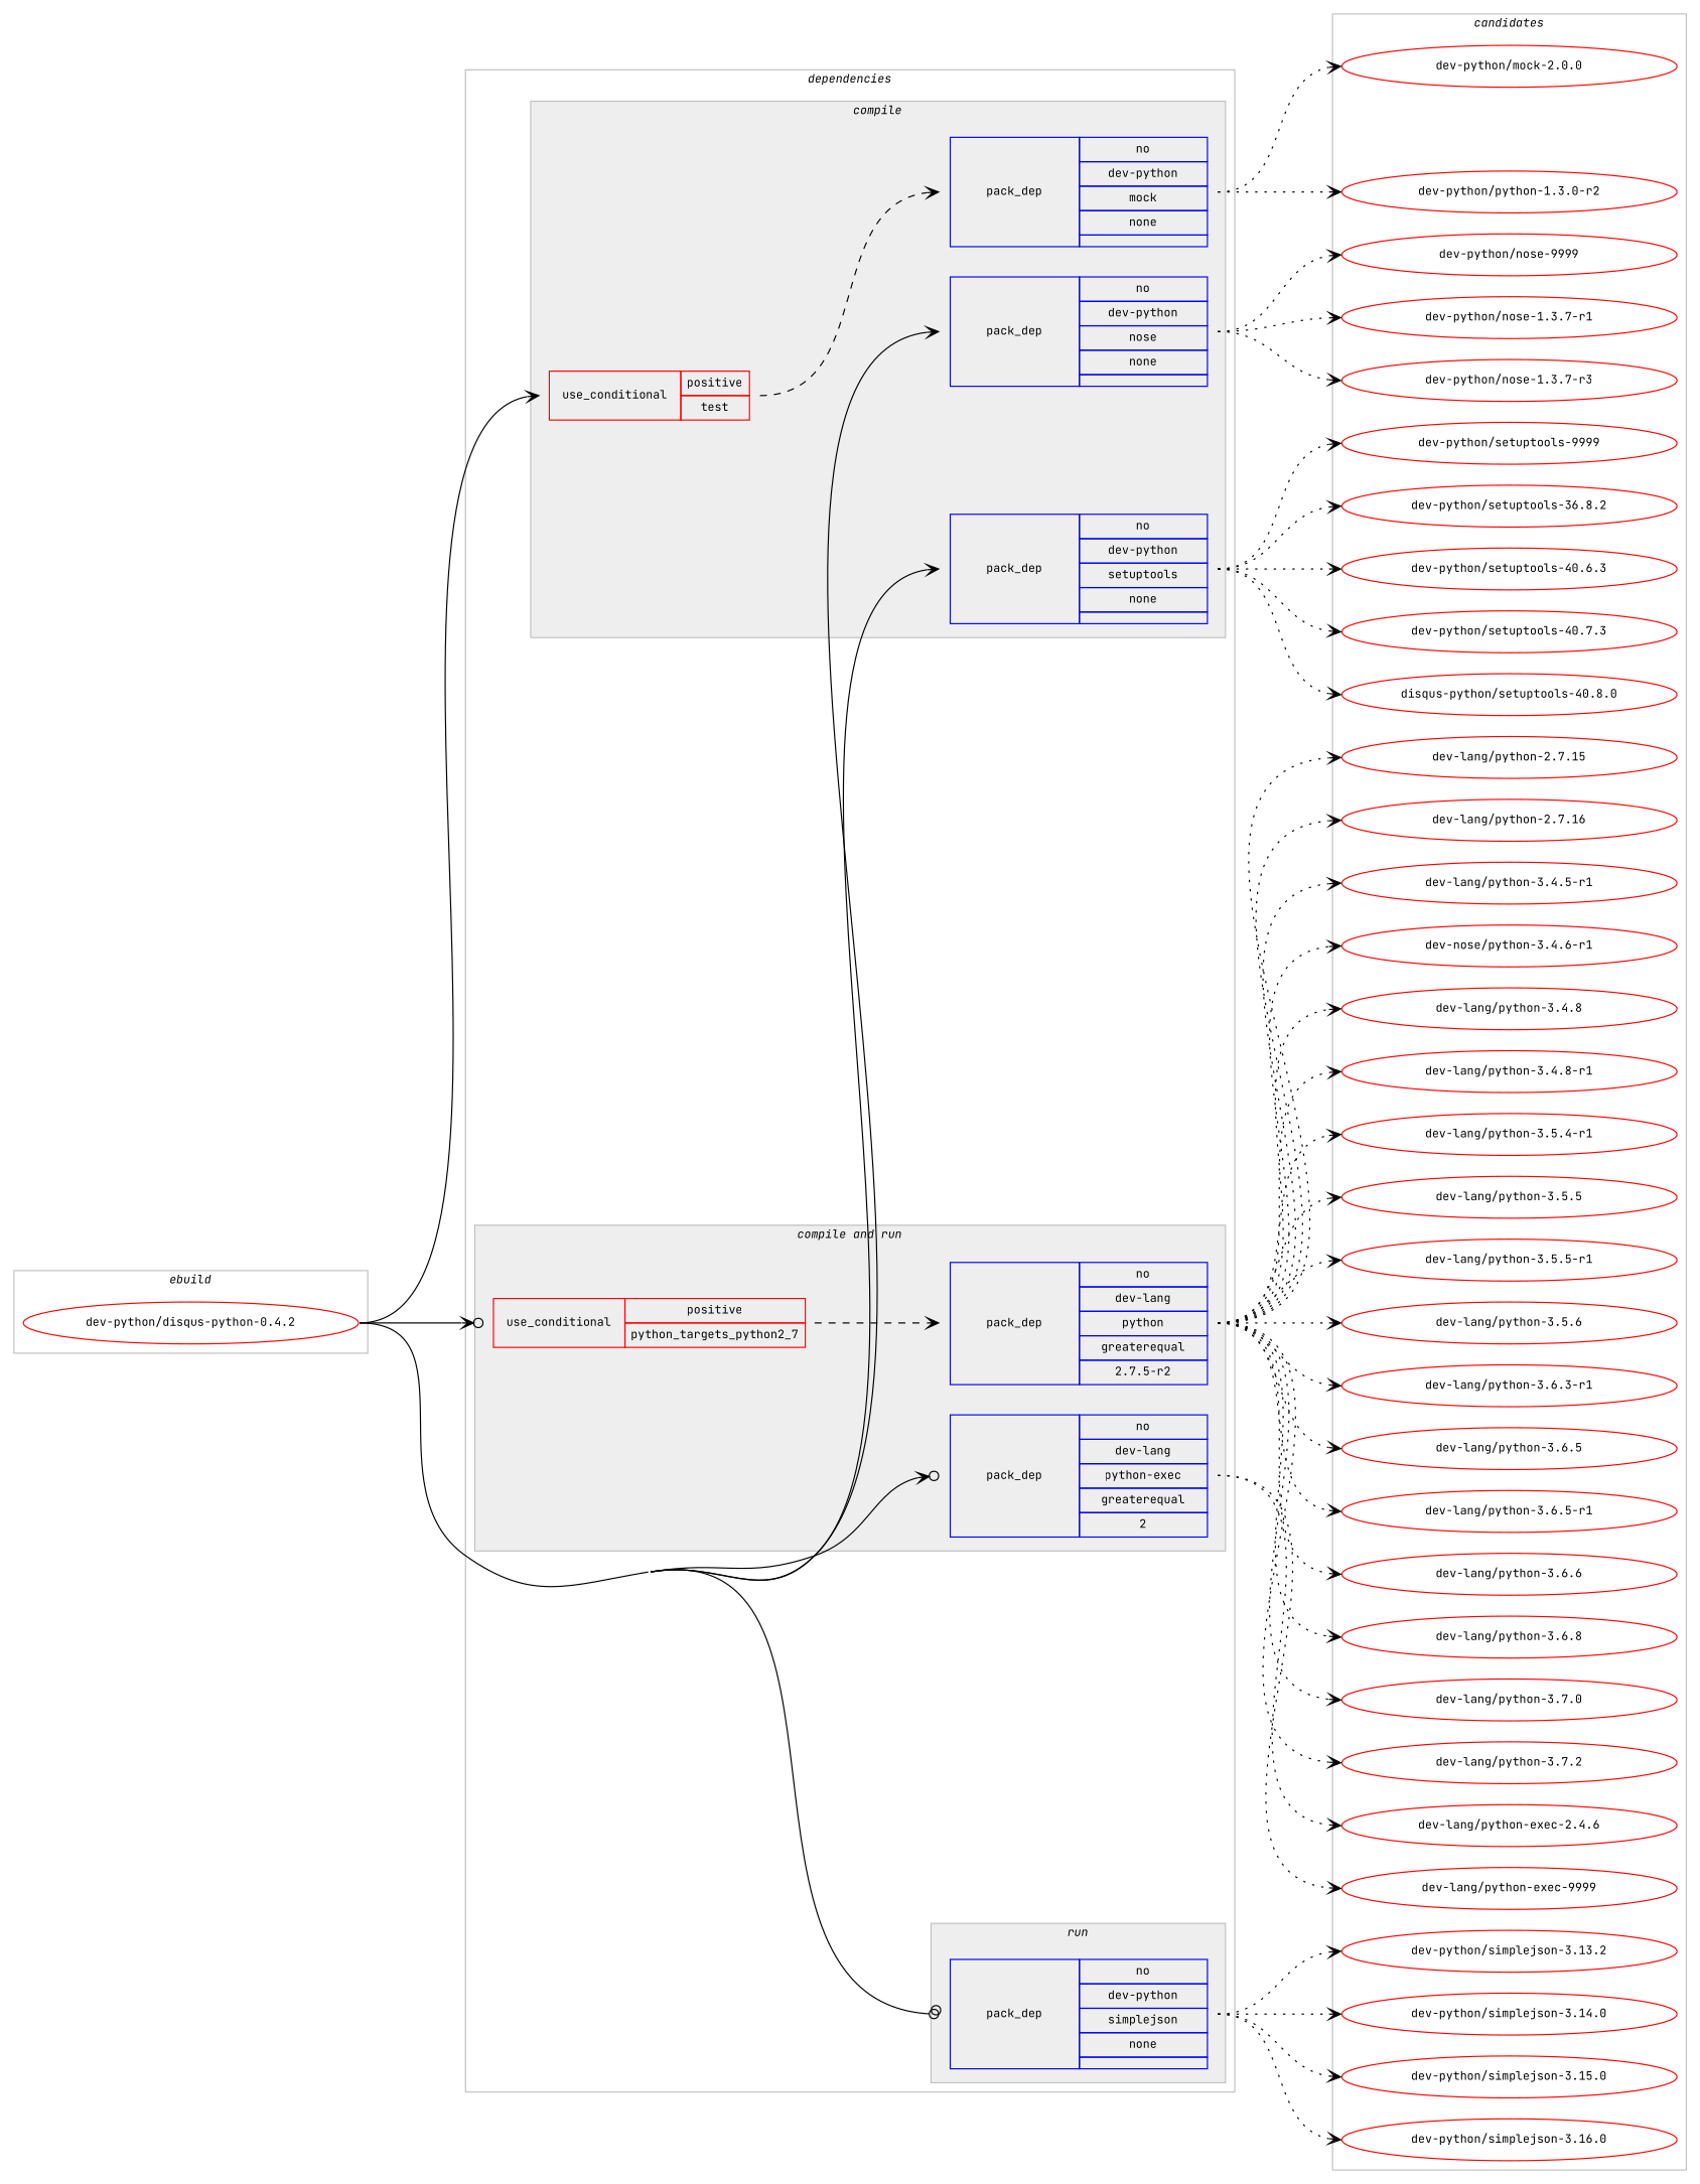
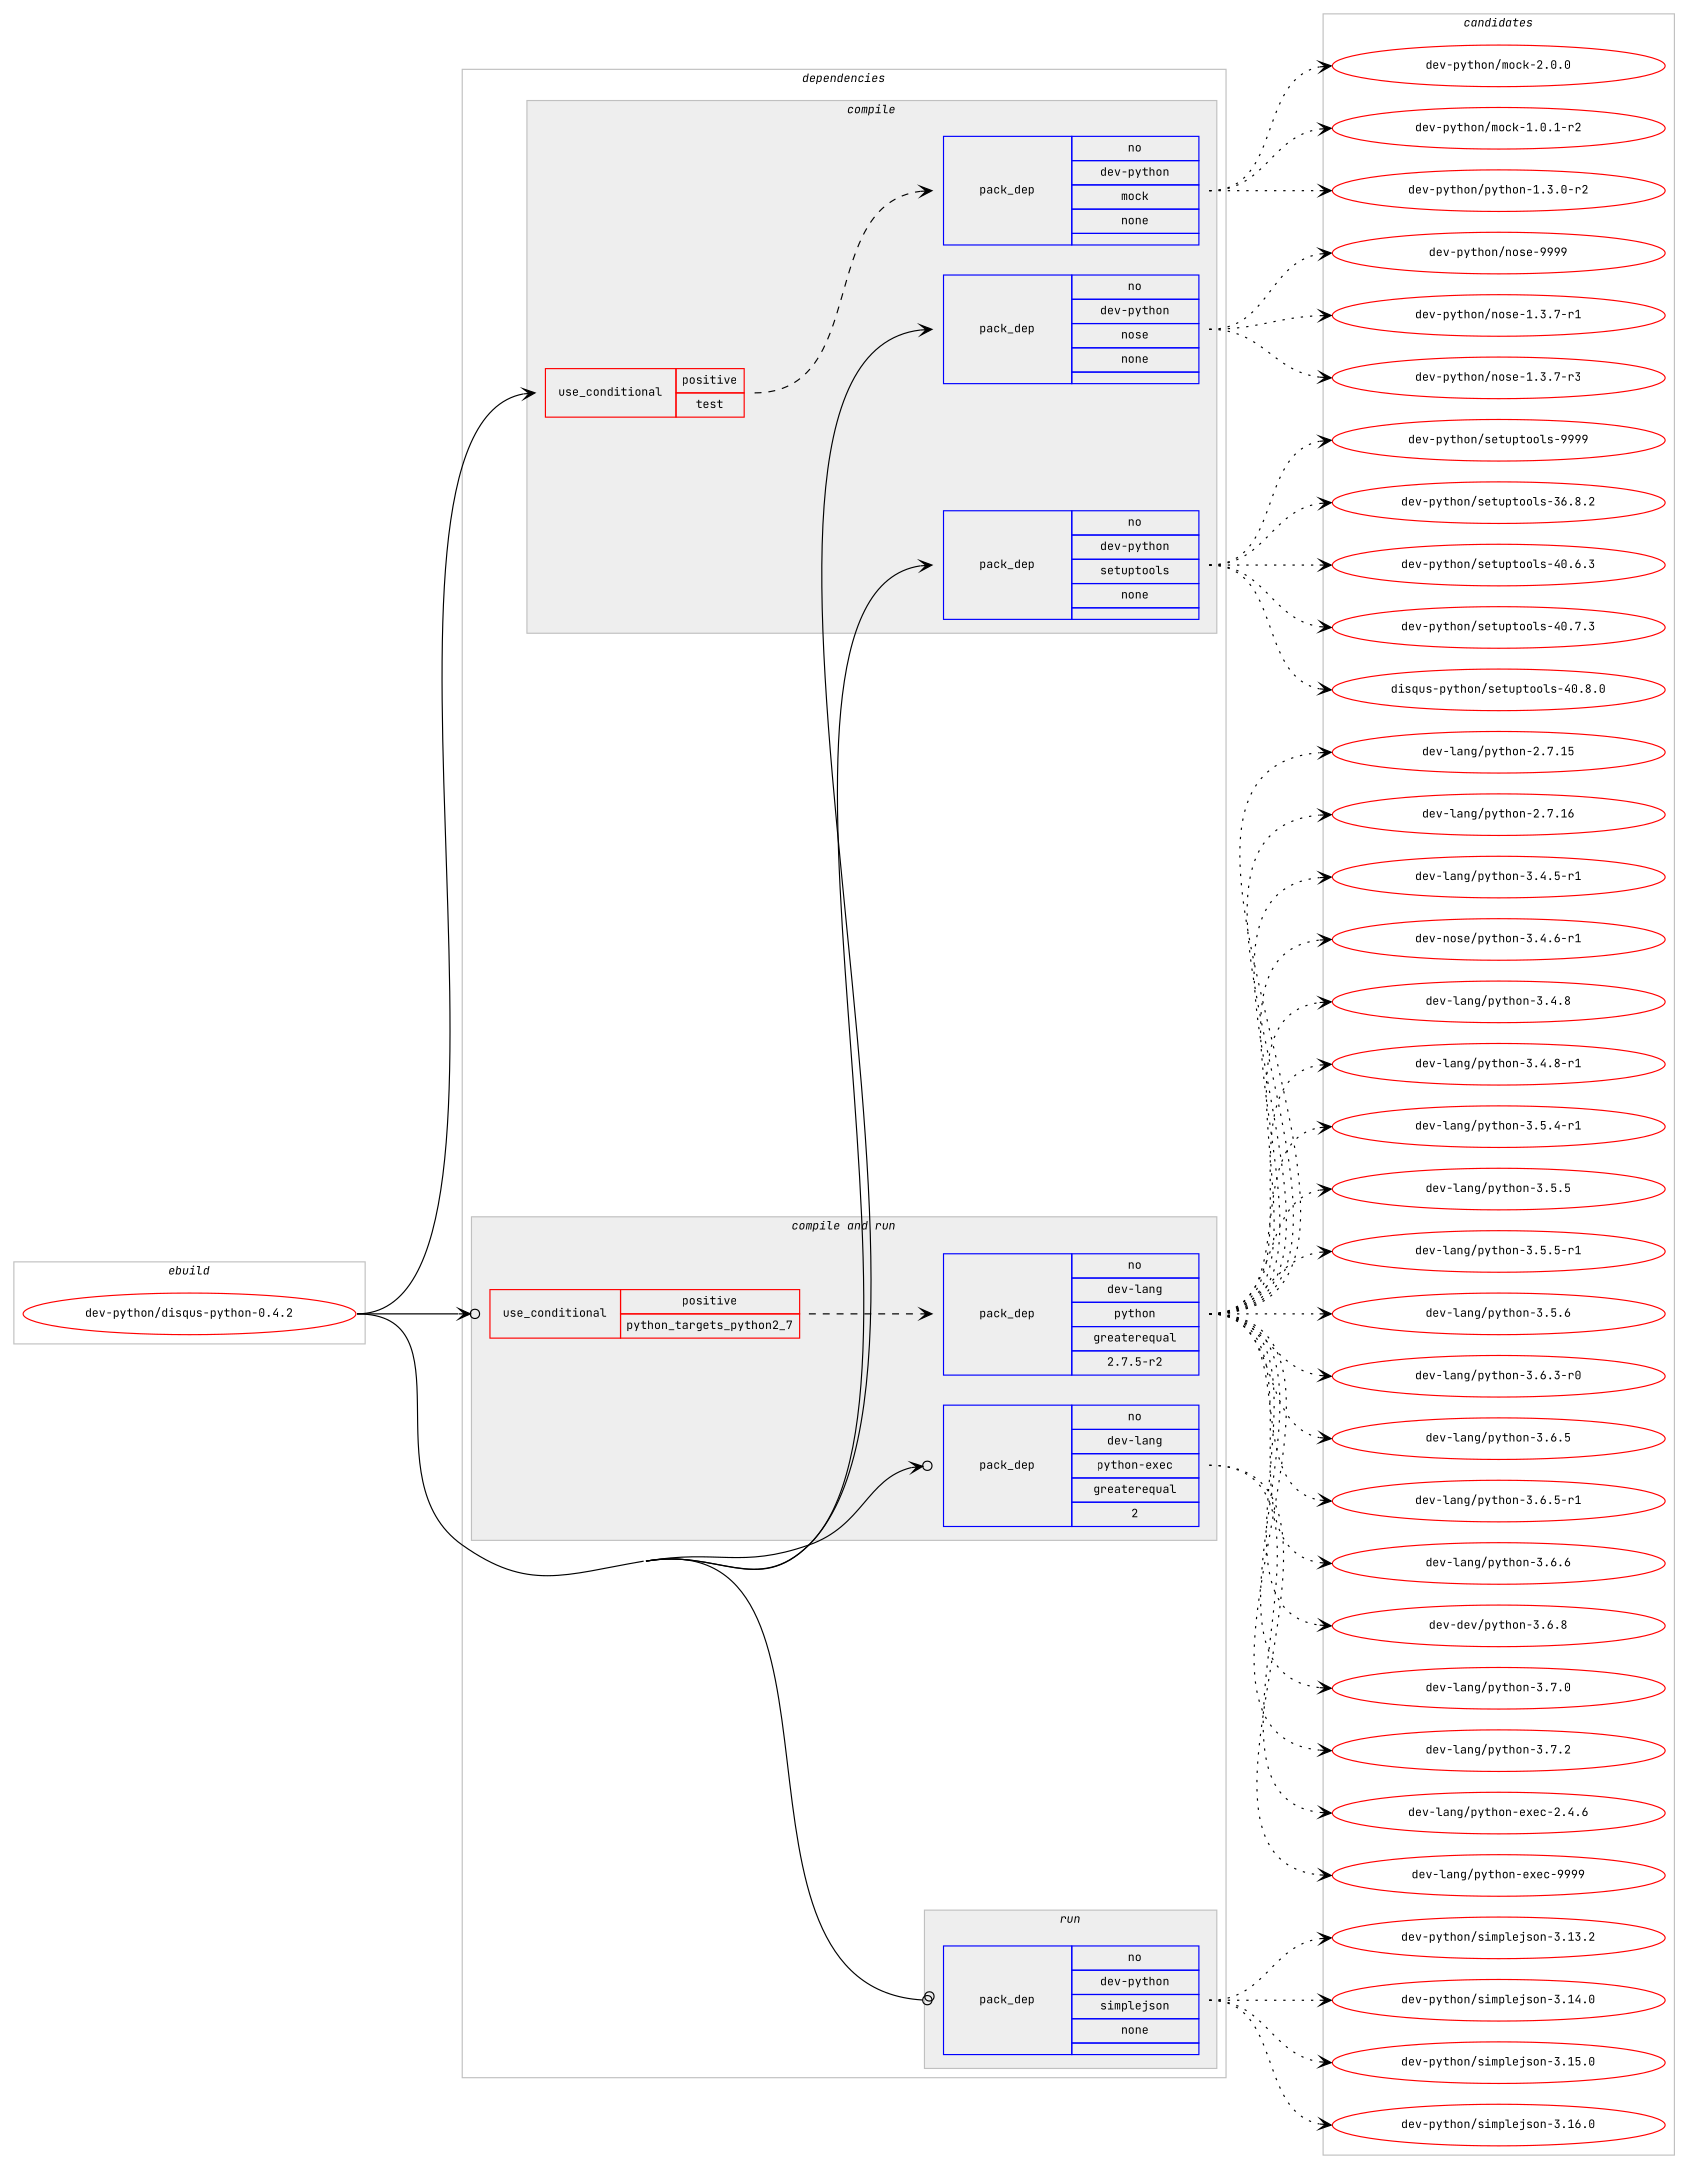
  digraph {
    compound=true
    concentrate=true
    fontname="JetBrains Mono"
    fontsize=10
    newrank=true
    rankdir=LR
    ranksep=1.5
    node [color=red fontname="JetBrains Mono" fontsize=10]
    edge [arrowhead=vee fontname="JetBrains Mono" headport=w style=dotted tailport=e weight=100]
    n1 [label="dev-python/disqus-python-0.4.2" width=4]
    n2 [color=blue label=<<TABLE BORDER="0" CELLBORDER="1" CELLSPACING="0" CELLPADDING="4" WIDTH="220"><TR><TD ROWSPAN="6" CELLPADDING="30">pack_dep</TD></TR><TR><TD WIDTH="110">no</TD></TR><TR><TD>dev-python</TD></TR><TR><TD>mock</TD></TR><TR><TD>none</TD></TR><TR><TD></TD></TR></TABLE>> shape=none]
    n3 [label=<<TABLE BORDER="0" CELLBORDER="1" CELLSPACING="0" CELLPADDING="4"><TR><TD ROWSPAN="3" CELLPADDING="10">use_conditional</TD></TR><TR><TD>positive</TD></TR><TR><TD>test</TD></TR></TABLE>> shape=none]
    n4 [color=blue label=<<TABLE BORDER="0" CELLBORDER="1" CELLSPACING="0" CELLPADDING="4" WIDTH="220"><TR><TD ROWSPAN="6" CELLPADDING="30">pack_dep</TD></TR><TR><TD WIDTH="110">no</TD></TR><TR><TD>dev-python</TD></TR><TR><TD>nose</TD></TR><TR><TD>none</TD></TR><TR><TD></TD></TR></TABLE>> shape=none]
    n5 [color=blue label=<<TABLE BORDER="0" CELLBORDER="1" CELLSPACING="0" CELLPADDING="4" WIDTH="220"><TR><TD ROWSPAN="6" CELLPADDING="30">pack_dep</TD></TR><TR><TD WIDTH="110">no</TD></TR><TR><TD>dev-python</TD></TR><TR><TD>setuptools</TD></TR><TR><TD>none</TD></TR><TR><TD></TD></TR></TABLE>> shape=none]
    n6 [color=blue label=<<TABLE BORDER="0" CELLBORDER="1" CELLSPACING="0" CELLPADDING="4" WIDTH="220"><TR><TD ROWSPAN="6" CELLPADDING="30">pack_dep</TD></TR><TR><TD WIDTH="110">no</TD></TR><TR><TD>dev-lang</TD></TR><TR><TD>python</TD></TR><TR><TD>greaterequal</TD></TR><TR><TD>2.7.5-r2</TD></TR></TABLE>> shape=none]
    n7 [label=<<TABLE BORDER="0" CELLBORDER="1" CELLSPACING="0" CELLPADDING="4"><TR><TD ROWSPAN="3" CELLPADDING="10">use_conditional</TD></TR><TR><TD>positive</TD></TR><TR><TD>python_targets_python2_7</TD></TR></TABLE>> shape=none]
    n8 [color=blue label=<<TABLE BORDER="0" CELLBORDER="1" CELLSPACING="0" CELLPADDING="4" WIDTH="220"><TR><TD ROWSPAN="6" CELLPADDING="30">pack_dep</TD></TR><TR><TD WIDTH="110">no</TD></TR><TR><TD>dev-lang</TD></TR><TR><TD>python-exec</TD></TR><TR><TD>greaterequal</TD></TR><TR><TD>2</TD></TR></TABLE>> shape=none]
    n9 [color=blue label=<<TABLE BORDER="0" CELLBORDER="1" CELLSPACING="0" CELLPADDING="4" WIDTH="220"><TR><TD ROWSPAN="6" CELLPADDING="30">pack_dep</TD></TR><TR><TD WIDTH="110">no</TD></TR><TR><TD>dev-python</TD></TR><TR><TD>simplejson</TD></TR><TR><TD>none</TD></TR><TR><TD></TD></TR></TABLE>> shape=none]
+   n10 [label="dev-python/mock-1.0.1-r2" width=4]
    n11 [label="dev-python/python-1.3.0-r2" width=4]
    n12 [label="dev-python/mock-2.0.0" width=4]
    n13 [label="dev-python/nose-1.3.7-r1" width=4]
    n14 [label="dev-python/nose-1.3.7-r3" width=4]
    n15 [label="dev-python/nose-9999" width=4]
    n16 [label="dev-python/setuptools-36.8.2" width=4]
    n17 [label="dev-python/setuptools-40.6.3" width=4]
    n18 [label="dev-python/setuptools-40.7.3" width=4]
    n19 [label="disqus-python/setuptools-40.8.0" width=4]
    n20 [label="dev-python/setuptools-9999" width=4]
    n21 [label="dev-lang/python-2.7.15" width=4]
    n22 [label="dev-lang/python-2.7.16" width=4]
    n23 [label="dev-lang/python-3.4.5-r1" width=4]
    n24 [label="dev-nose/python-3.4.6-r1" width=4]
    n25 [label="dev-lang/python-3.4.8" width=4]
    n26 [label="dev-lang/python-3.4.8-r1" width=4]
    n27 [label="dev-lang/python-3.5.4-r1" width=4]
    n28 [label="dev-lang/python-3.5.5" width=4]
    n29 [label="dev-lang/python-3.5.5-r1" width=4]
    n30 [label="dev-lang/python-3.5.6" width=4]
-   n31 [label="dev-lang/python-3.6.3-r1" width=4]
+   n31 [label="dev-lang/python-3.6.3-r0" width=4]
    n32 [label="dev-lang/python-3.6.5" width=4]
    n33 [label="dev-lang/python-3.6.5-r1" width=4]
    n34 [label="dev-lang/python-3.6.6" width=4]
-   n35 [label="dev-lang/python-3.6.8" width=4]
+   n35 [label="dev-dev/python-3.6.8" width=4]
    n36 [label="dev-lang/python-3.7.0" width=4]
    n37 [label="dev-lang/python-3.7.2" width=4]
    n38 [label="dev-lang/python-exec-2.4.6" width=4]
    n39 [label="dev-lang/python-exec-9999" width=4]
    n40 [label="dev-python/simplejson-3.13.2" width=4]
    n41 [label="dev-python/simplejson-3.14.0" width=4]
    n42 [label="dev-python/simplejson-3.15.0" width=4]
    n43 [label="dev-python/simplejson-3.16.0" width=4]
    subgraph cluster_1 {
      color=gray
      label=<<i>ebuild</i>>
      rank=same
      n1
    }
    subgraph cluster_2 {
      color=gray
      label=<<i>dependencies</i>>
      subgraph cluster_3 {
        color=gray
        fillcolor="#eeeeee"
        label=<<i>compile</i>>
        style=filled
        subgraph sub_4 {
          color=gray
          fillcolor="#eeeeee"
          label=<<i>compile</i>>
          style=filled
          n3
          subgraph sub_5 {
            color=gray
            fillcolor="#eeeeee"
            label=<<i>compile</i>>
            style=filled
            n2
          }
        }
        subgraph sub_6 {
          color=gray
          fillcolor="#eeeeee"
          label=<<i>compile</i>>
          style=filled
          n4
        }
        subgraph sub_7 {
          color=gray
          fillcolor="#eeeeee"
          label=<<i>compile</i>>
          style=filled
          n5
        }
      }
      subgraph cluster_8 {
        color=gray
        fillcolor="#eeeeee"
        label=<<i>compile and run</i>>
        style=filled
        subgraph sub_9 {
          color=gray
          fillcolor="#eeeeee"
          label=<<i>compile and run</i>>
          style=filled
          n7
          subgraph sub_10 {
            color=gray
            fillcolor="#eeeeee"
            label=<<i>compile and run</i>>
            style=filled
            n6
          }
        }
        subgraph sub_11 {
          color=gray
          fillcolor="#eeeeee"
          label=<<i>compile and run</i>>
          style=filled
          n8
        }
      }
      subgraph cluster_12 {
        color=gray
        fillcolor="#eeeeee"
        label=<<i>run</i>>
        style=filled
        subgraph sub_13 {
          color=gray
          fillcolor="#eeeeee"
          label=<<i>run</i>>
          style=filled
          n9
        }
      }
    }
    subgraph cluster_14 {
      color=gray
      label=<<i>candidates</i>>
      rank=same
      subgraph sub_15 {
        color=black
        label=<<i>candidates</i>>
        nodesep=1
        rank=same
+       n10
        n11
        n12
      }
      subgraph sub_16 {
        color=black
        label=<<i>candidates</i>>
        nodesep=1
        rank=same
        n13
        n14
        n15
      }
      subgraph sub_17 {
        color=black
        label=<<i>candidates</i>>
        nodesep=1
        rank=same
        n16
        n17
        n18
        n19
        n20
      }
      subgraph sub_18 {
        color=black
        label=<<i>candidates</i>>
        nodesep=1
        rank=same
        n21
        n22
        n23
        n24
        n25
        n26
        n27
        n28
        n29
        n30
        n31
        n32
        n33
        n34
        n35
        n36
        n37
      }
      subgraph sub_19 {
        color=black
        label=<<i>candidates</i>>
        nodesep=1
        rank=same
        n38
        n39
      }
      subgraph sub_20 {
        color=black
        label=<<i>candidates</i>>
        nodesep=1
        rank=same
        n40
        n41
        n42
        n43
      }
    }
    n1 -> n3 [style=solid weight=20]
    n1 -> n4 [style=solid weight=20]
    n1 -> n5 [style=solid weight=20]
    n1 -> n7 [arrowhead=odotvee style=solid weight=20]
    n1 -> n8 [arrowhead=odotvee style=solid weight=20]
    n1 -> n9 [arrowhead=odot style=solid weight=20]
+   n2 -> n10
    n2 -> n11
    n2 -> n12
    n3 -> n2 [style=dashed weight=20]
    n4 -> n13
    n4 -> n14
    n4 -> n15
    n5 -> n16
    n5 -> n17
    n5 -> n18
    n5 -> n19
    n5 -> n20
    n6 -> n21
    n6 -> n22
    n6 -> n23
    n6 -> n24
    n6 -> n25
    n6 -> n26
    n6 -> n27
    n6 -> n28
    n6 -> n29
    n6 -> n30
    n6 -> n31
    n6 -> n32
    n6 -> n33
    n6 -> n34
    n6 -> n35
    n6 -> n36
    n6 -> n37
    n7 -> n6 [style=dashed weight=20]
    n8 -> n38
    n8 -> n39
    n9 -> n40
    n9 -> n41
    n9 -> n42
    n9 -> n43
  }
